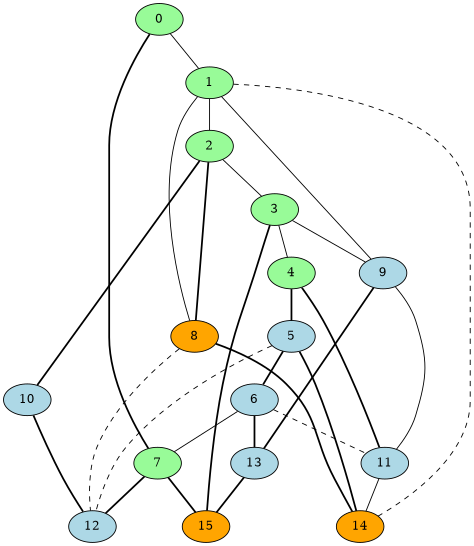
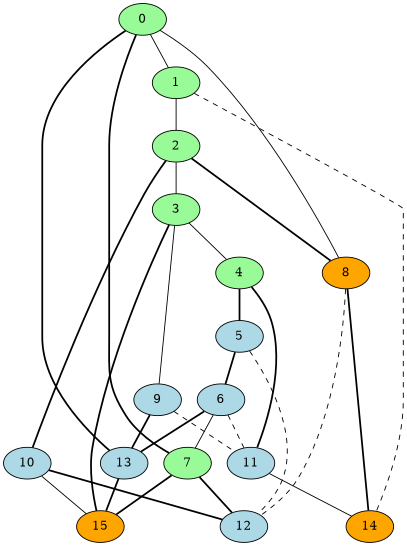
  graph {
    node [fillcolor=lightblue style=filled]
    edge [style=bold]
    0 [fillcolor=palegreen]
    1 [fillcolor=palegreen]
    7 [fillcolor=palegreen]
    8 [fillcolor=orange]
    13
    2 [fillcolor=palegreen]
    9
    14 [fillcolor=orange]
    15 [fillcolor=orange]
    12
    3 [fillcolor=palegreen]
    10
    11
    4 [fillcolor=palegreen]
    5
    6
    0 -- 1 [style=solid]
    0 -- 7
-   1 -- 8 [style=solid]
+   0 -- 8 [style=solid]
+   0 -- 13
    1 -- 2 [style=solid]
-   1 -- 9 [style=solid]
    1 -- 14 [style=dashed]
    7 -- 15
    7 -- 12
    8 -- 14
    8 -- 12 [style=dashed]
    13 -- 15
    2 -- 8
    2 -- 3 [style=solid]
    2 -- 10
    9 -- 13
-   9 -- 11 [style=solid]
+   9 -- 11 [style=dashed]
    3 -- 9 [style=solid]
    3 -- 15
    3 -- 4 [style=solid]
+   10 -- 15 [style=solid]
    10 -- 12
    11 -- 14 [style=solid]
    4 -- 11
    4 -- 5
-   5 -- 14
    5 -- 12 [style=dashed]
    5 -- 6
    6 -- 7 [style=solid]
    6 -- 13
    6 -- 11 [style=dashed]
  }
